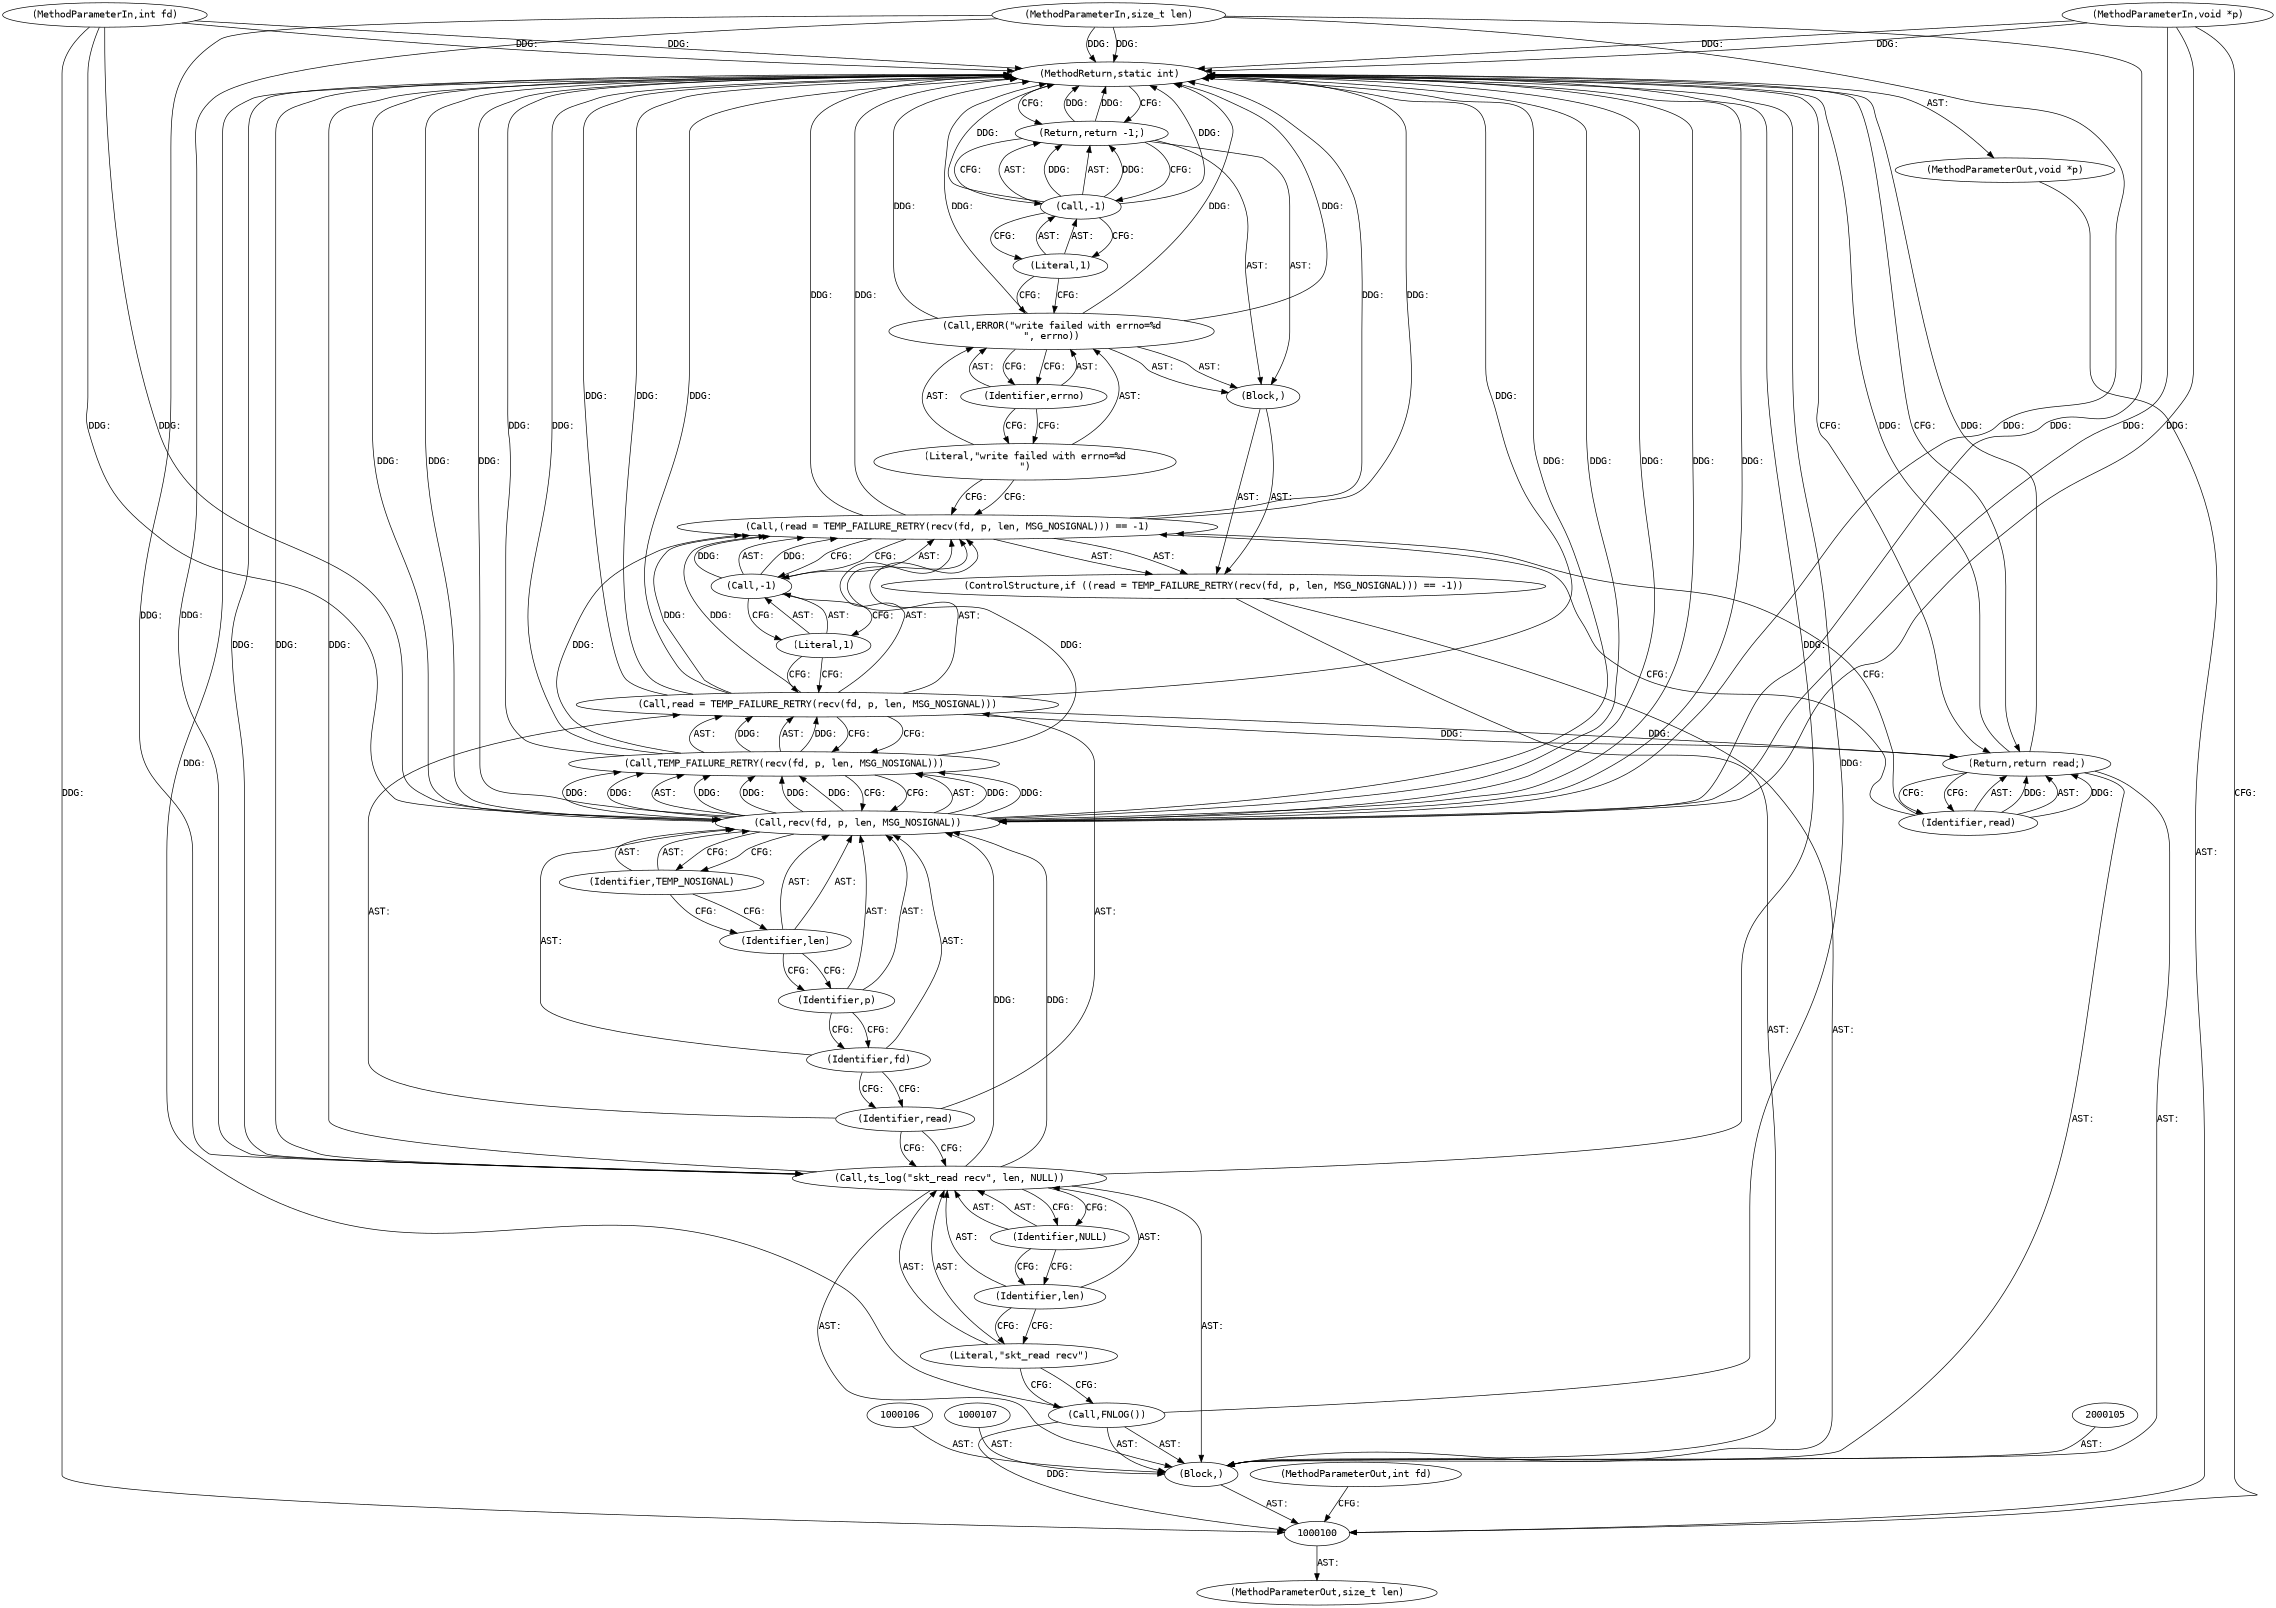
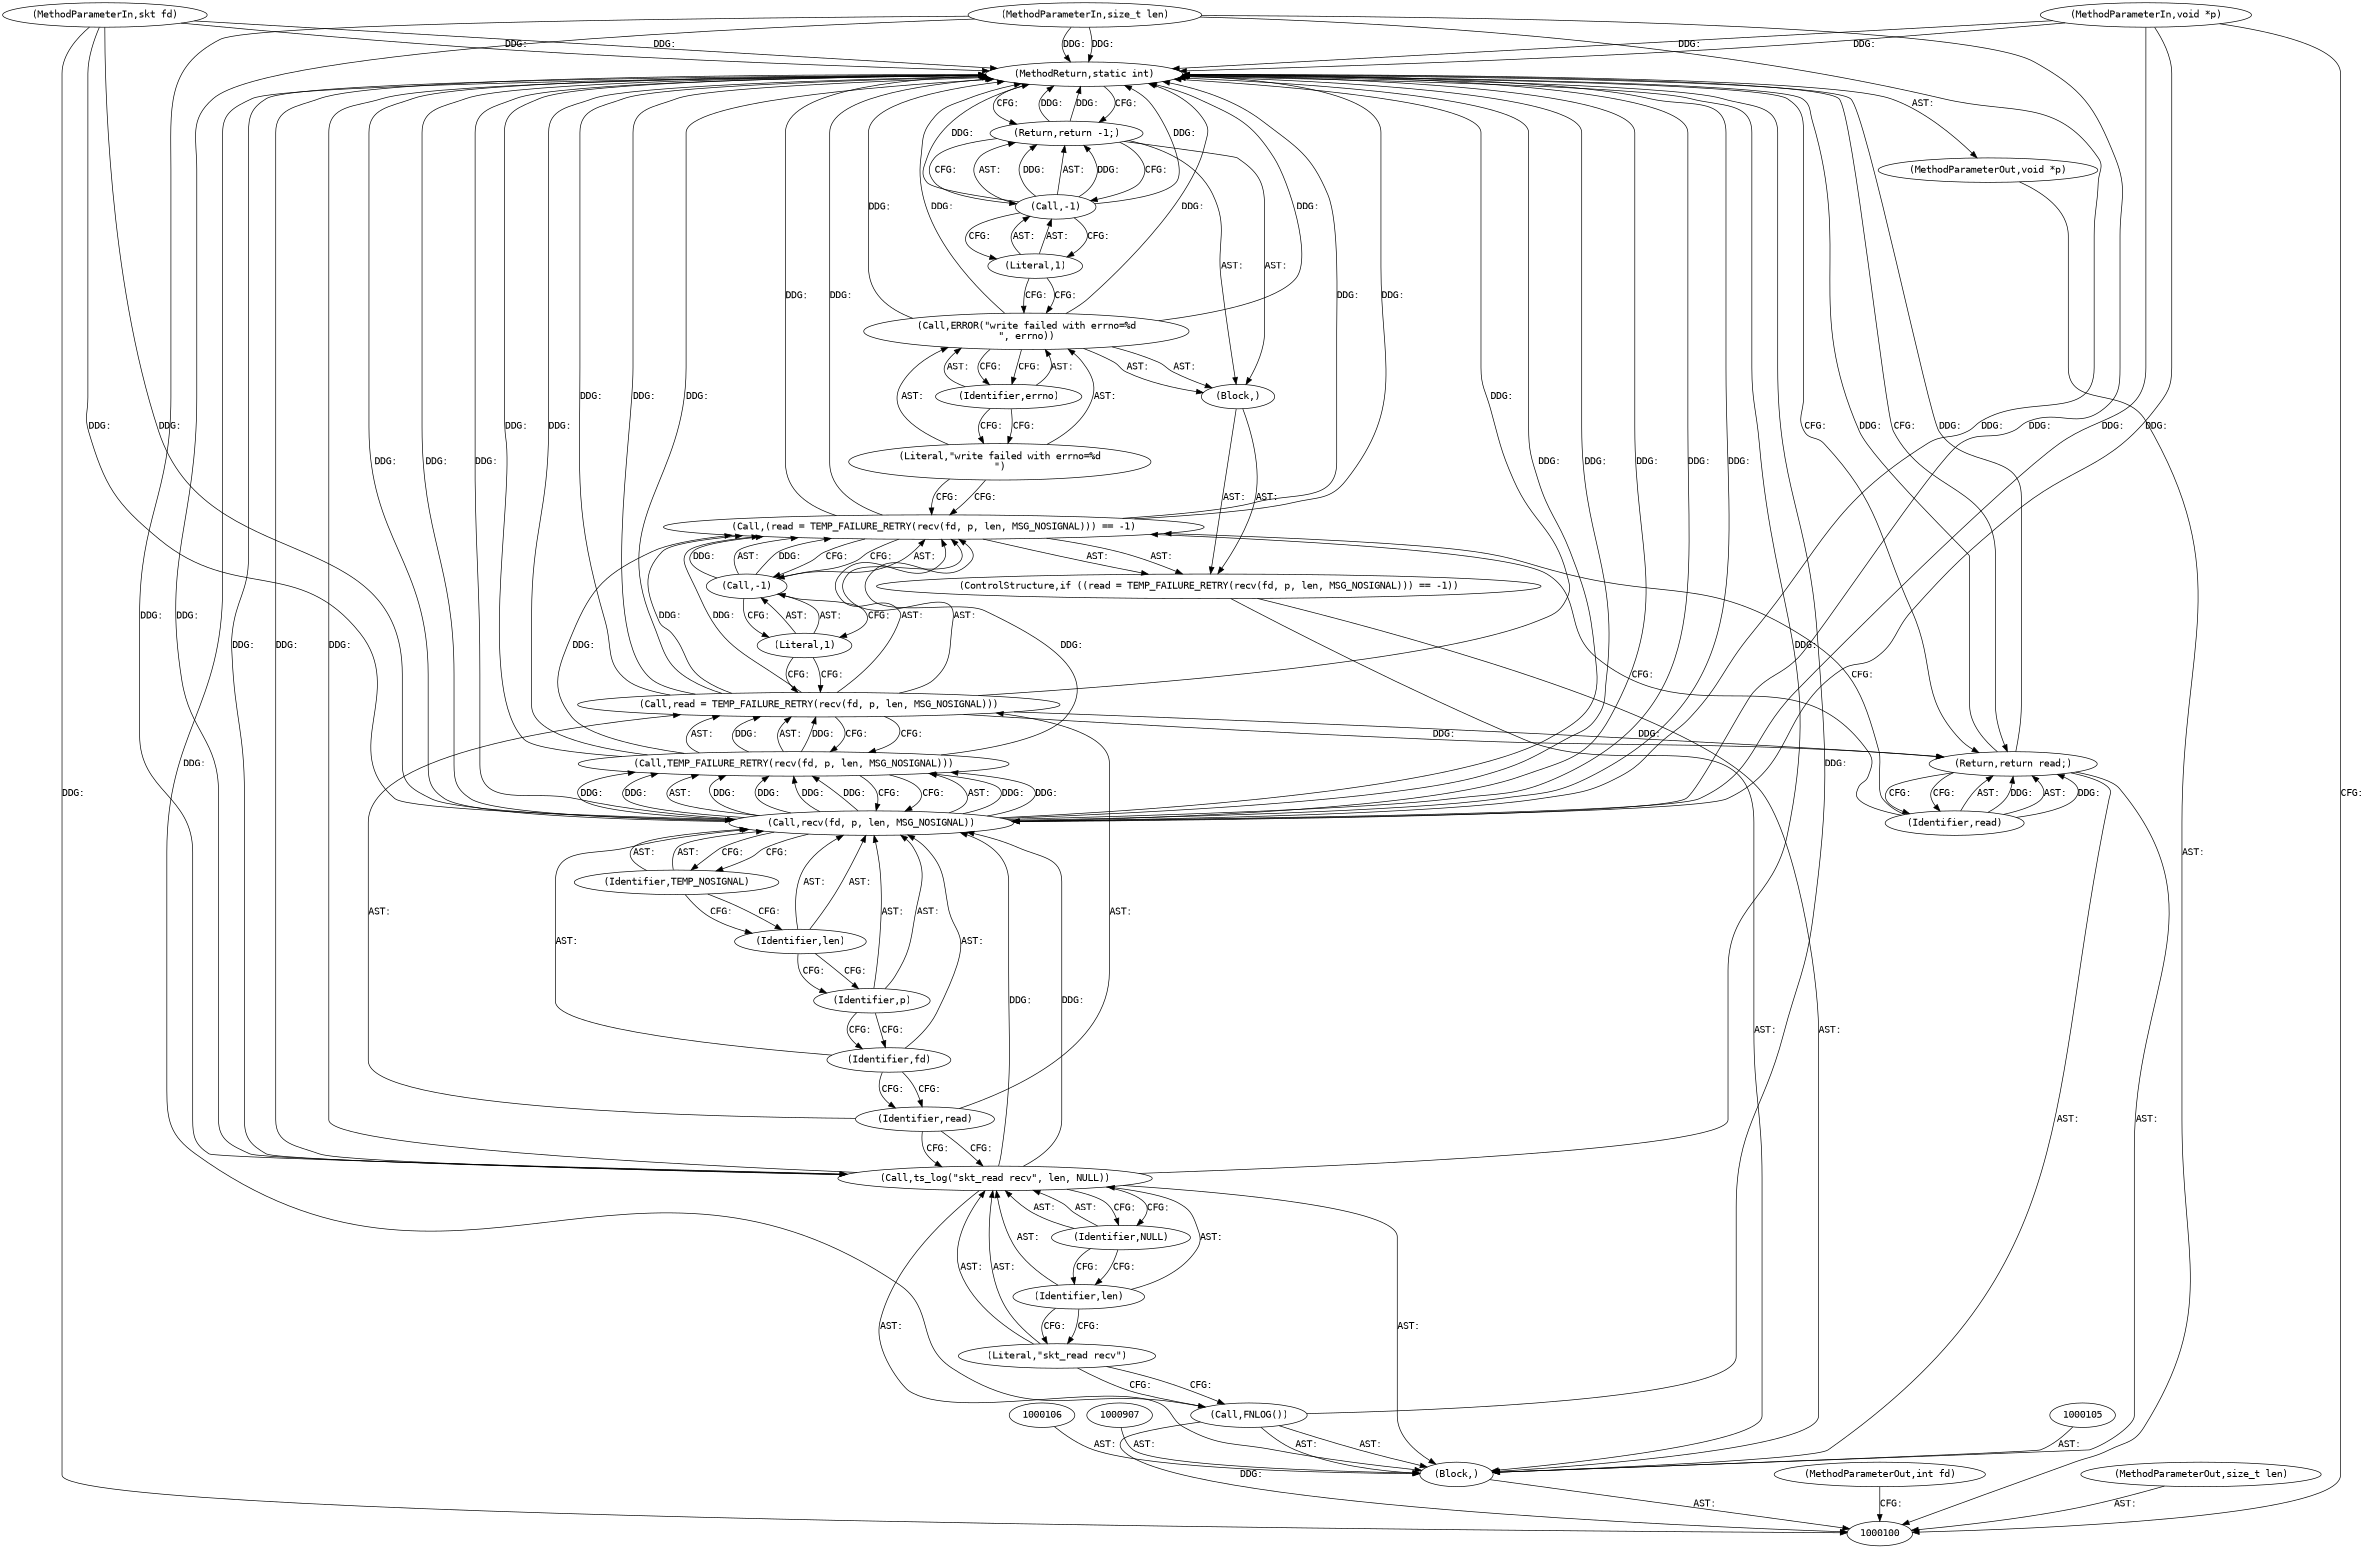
  digraph {
    fontname="DejaVu Sans Mono"
    node [fontname="DejaVu Sans Mono"]
    edge [fontname="DejaVu Sans Mono"]
    n1 [label="(MethodReturn,static int)"]
    n2 [label="(Return,return -1;)"]
    n3 [label="(Return,return read;)"]
    n4 [label="(MethodParameterOut,void *p)"]
    n5 [label="(Block,)"]
    n6 [label="(Call,-1)"]
    n7 [label="(Block,)"]
    n8 [label="(Identifier,read)"]
-   n9 [label="(MethodParameterIn,int fd)"]
+   n9 [label="(MethodParameterIn,skt fd)"]
    1000100
    n11 [label="(Call,recv(fd, p, len, MSG_NOSIGNAL))"]
    n12 [label="(Call,TEMP_FAILURE_RETRY(recv(fd, p, len, MSG_NOSIGNAL)))"]
    n13 [label="(Identifier,TEMP_NOSIGNAL)"]
    n14 [label="(MethodParameterOut,int fd)"]
    n15 [label="(MethodParameterIn,void *p)"]
    n16 [label="(MethodParameterIn,size_t len)"]
    n17 [label="(Call,ts_log(\"skt_read recv\", len, NULL))"]
    n18 [label="(Identifier,NULL)"]
    n19 [label="(MethodParameterOut,size_t len)"]
    n20 [label="(Literal,\"skt_read recv\")"]
    n21 [label="(Call,FNLOG())"]
    n22 [label="(Identifier,len)"]
    n23 [label="(Call,(read = TEMP_FAILURE_RETRY(recv(fd, p, len, MSG_NOSIGNAL))) == -1)"]
    n24 [label="(Call,read = TEMP_FAILURE_RETRY(recv(fd, p, len, MSG_NOSIGNAL)))"]
    n25 [label="(ControlStructure,if ((read = TEMP_FAILURE_RETRY(recv(fd, p, len, MSG_NOSIGNAL))) == -1))"]
    n26 [label="(Call,-1)"]
    n27 [label="(Identifier,len)"]
    n28 [label="(Identifier,fd)"]
    n29 [label="(Identifier,read)"]
    n30 [label="(Identifier,p)"]
    n31 [label="(Literal,1)"]
    n32 [label="(Literal,\"write failed with errno=%d\n\")"]
    n33 [label="(Call,ERROR(\"write failed with errno=%d\n\", errno))"]
    n34 [label="(Identifier,errno)"]
    n35 [label="(Literal,1)"]
-   1000105 [label=2000105]
+   1000105
    1000106
-   1000107
+   1000107 [label=1000907]
    n1 -> n2 [label="CFG: "]
    n1 -> n2 [label="CFG: "]
    n1 -> n3 [label="CFG: "]
    n1 -> n3 [label="CFG: "]
    n1 -> n4 [label="AST: "]
    n2 -> n1 [label="DDG: "]
    n2 -> n1 [label="DDG: "]
    n2 -> n5 [label="AST: "]
    n2 -> n5 [label="AST: "]
    n2 -> n6 [label="CFG: "]
    n2 -> n6 [label="CFG: "]
    n3 -> n1 [label="DDG: "]
    n3 -> n1 [label="DDG: "]
    n3 -> n7 [label="AST: "]
    n3 -> n7 [label="AST: "]
    n3 -> n8 [label="CFG: "]
    n3 -> n8 [label="CFG: "]
    n4 -> 1000100 [label="AST: "]
    n5 -> n25 [label="AST: "]
    n5 -> n25 [label="AST: "]
    n6 -> n1 [label="DDG: "]
    n6 -> n1 [label="DDG: "]
    n6 -> n2 [label="AST: "]
    n6 -> n2 [label="DDG: "]
    n6 -> n2 [label="AST: "]
    n6 -> n2 [label="DDG: "]
    n6 -> n35 [label="CFG: "]
    n6 -> n35 [label="CFG: "]
    n7 -> 1000100 [label="AST: "]
    n8 -> n3 [label="AST: "]
    n8 -> n3 [label="DDG: "]
    n8 -> n3 [label="AST: "]
    n8 -> n3 [label="DDG: "]
    n8 -> n23 [label="CFG: "]
    n8 -> n23 [label="CFG: "]
    n9 -> n1 [label="DDG: "]
    n9 -> n1 [label="DDG: "]
    n9 -> 1000100 [label="DDG: "]
    n9 -> n11 [label="DDG: "]
    n9 -> n11 [label="DDG: "]
    n11 -> n1 [label="DDG: "]
    n11 -> n1 [label="DDG: "]
    n11 -> n1 [label="DDG: "]
    n11 -> n1 [label="DDG: "]
    n11 -> n1 [label="DDG: "]
    n11 -> n1 [label="DDG: "]
    n11 -> n1 [label="DDG: "]
    n11 -> n1 [label="DDG: "]
    n11 -> n12 [label="AST: "]
    n11 -> n12 [label="DDG: "]
    n11 -> n12 [label="DDG: "]
    n11 -> n12 [label="DDG: "]
    n11 -> n12 [label="DDG: "]
    n11 -> n12 [label="AST: "]
    n11 -> n12 [label="DDG: "]
    n11 -> n12 [label="DDG: "]
    n11 -> n12 [label="DDG: "]
    n11 -> n12 [label="DDG: "]
    n11 -> n13 [label="CFG: "]
    n11 -> n13 [label="CFG: "]
    n12 -> n1 [label="DDG: "]
    n12 -> n1 [label="DDG: "]
    n12 -> n11 [label="CFG: "]
    n12 -> n11 [label="CFG: "]
    n12 -> n23 [label="DDG: "]
    n12 -> n23 [label="DDG: "]
    n12 -> n24 [label="AST: "]
    n12 -> n24 [label="DDG: "]
    n12 -> n24 [label="AST: "]
    n12 -> n24 [label="DDG: "]
    n13 -> n11 [label="AST: "]
    n13 -> n11 [label="AST: "]
    n13 -> n27 [label="CFG: "]
    n13 -> n27 [label="CFG: "]
    n14 -> 1000100 [label="CFG: "]
    n15 -> n1 [label="DDG: "]
    n15 -> n1 [label="DDG: "]
    n15 -> 1000100 [label="CFG: "]
    n15 -> n11 [label="DDG: "]
    n15 -> n11 [label="DDG: "]
    n16 -> n1 [label="DDG: "]
    n16 -> n1 [label="DDG: "]
    n16 -> n11 [label="DDG: "]
    n16 -> n11 [label="DDG: "]
    n16 -> n17 [label="DDG: "]
    n16 -> n17 [label="DDG: "]
    n17 -> n1 [label="DDG: "]
    n17 -> n1 [label="DDG: "]
    n17 -> n1 [label="DDG: "]
    n17 -> n1 [label="DDG: "]
    n17 -> n7 [label="AST: "]
    n17 -> n7 [label="AST: "]
    n17 -> n11 [label="DDG: "]
    n17 -> n11 [label="DDG: "]
    n17 -> n18 [label="CFG: "]
    n17 -> n18 [label="CFG: "]
    n18 -> n17 [label="AST: "]
    n18 -> n17 [label="AST: "]
    n18 -> n22 [label="CFG: "]
    n18 -> n22 [label="CFG: "]
-   1000100 -> n19 [label="AST: "]
+   n19 -> 1000100 [label="AST: "]
    n20 -> n17 [label="AST: "]
    n20 -> n17 [label="AST: "]
    n20 -> n21 [label="CFG: "]
    n20 -> n21 [label="CFG: "]
    n21 -> n1 [label="DDG: "]
    n21 -> n1 [label="DDG: "]
    n21 -> n7 [label="AST: "]
    n21 -> n7 [label="AST: "]
    n21 -> 1000100 [label="DDG: "]
    n22 -> n17 [label="AST: "]
    n22 -> n17 [label="AST: "]
    n22 -> n20 [label="CFG: "]
    n22 -> n20 [label="CFG: "]
    n23 -> n1 [label="DDG: "]
    n23 -> n1 [label="DDG: "]
    n23 -> n1 [label="DDG: "]
    n23 -> n1 [label="DDG: "]
    n23 -> n25 [label="AST: "]
    n23 -> n25 [label="AST: "]
    n23 -> n26 [label="CFG: "]
    n23 -> n26 [label="CFG: "]
    n24 -> n1 [label="DDG: "]
    n24 -> n1 [label="DDG: "]
    n24 -> n1 [label="DDG: "]
    n24 -> n1 [label="DDG: "]
    n24 -> n3 [label="DDG: "]
    n24 -> n3 [label="DDG: "]
    n24 -> n12 [label="CFG: "]
    n24 -> n12 [label="CFG: "]
    n24 -> n23 [label="AST: "]
    n24 -> n23 [label="DDG: "]
    n24 -> n23 [label="AST: "]
    n24 -> n23 [label="DDG: "]
    n25 -> n7 [label="AST: "]
    n25 -> n7 [label="AST: "]
    n26 -> n23 [label="AST: "]
    n26 -> n23 [label="DDG: "]
    n26 -> n23 [label="AST: "]
    n26 -> n23 [label="DDG: "]
    n26 -> n31 [label="CFG: "]
    n26 -> n31 [label="CFG: "]
    n27 -> n11 [label="AST: "]
    n27 -> n11 [label="AST: "]
    n27 -> n30 [label="CFG: "]
    n27 -> n30 [label="CFG: "]
    n28 -> n11 [label="AST: "]
    n28 -> n11 [label="AST: "]
    n28 -> n29 [label="CFG: "]
    n28 -> n29 [label="CFG: "]
    n29 -> n17 [label="CFG: "]
    n29 -> n17 [label="CFG: "]
    n29 -> n24 [label="AST: "]
    n29 -> n24 [label="AST: "]
    n30 -> n11 [label="AST: "]
    n30 -> n11 [label="AST: "]
    n30 -> n28 [label="CFG: "]
    n30 -> n28 [label="CFG: "]
    n31 -> n24 [label="CFG: "]
    n31 -> n24 [label="CFG: "]
    n31 -> n26 [label="AST: "]
    n31 -> n26 [label="AST: "]
    n32 -> n23 [label="CFG: "]
    n32 -> n23 [label="CFG: "]
    n32 -> n33 [label="AST: "]
    n32 -> n33 [label="AST: "]
    n33 -> n1 [label="DDG: "]
    n33 -> n1 [label="DDG: "]
    n33 -> n1 [label="DDG: "]
    n33 -> n1 [label="DDG: "]
    n33 -> n5 [label="AST: "]
    n33 -> n5 [label="AST: "]
    n33 -> n34 [label="CFG: "]
    n33 -> n34 [label="CFG: "]
    n34 -> n32 [label="CFG: "]
    n34 -> n32 [label="CFG: "]
    n34 -> n33 [label="AST: "]
    n34 -> n33 [label="AST: "]
    n35 -> n6 [label="AST: "]
    n35 -> n6 [label="AST: "]
    n35 -> n33 [label="CFG: "]
    n35 -> n33 [label="CFG: "]
    1000105 -> n7 [label="AST: "]
    1000106 -> n7 [label="AST: "]
    1000107 -> n7 [label="AST: "]
  }
